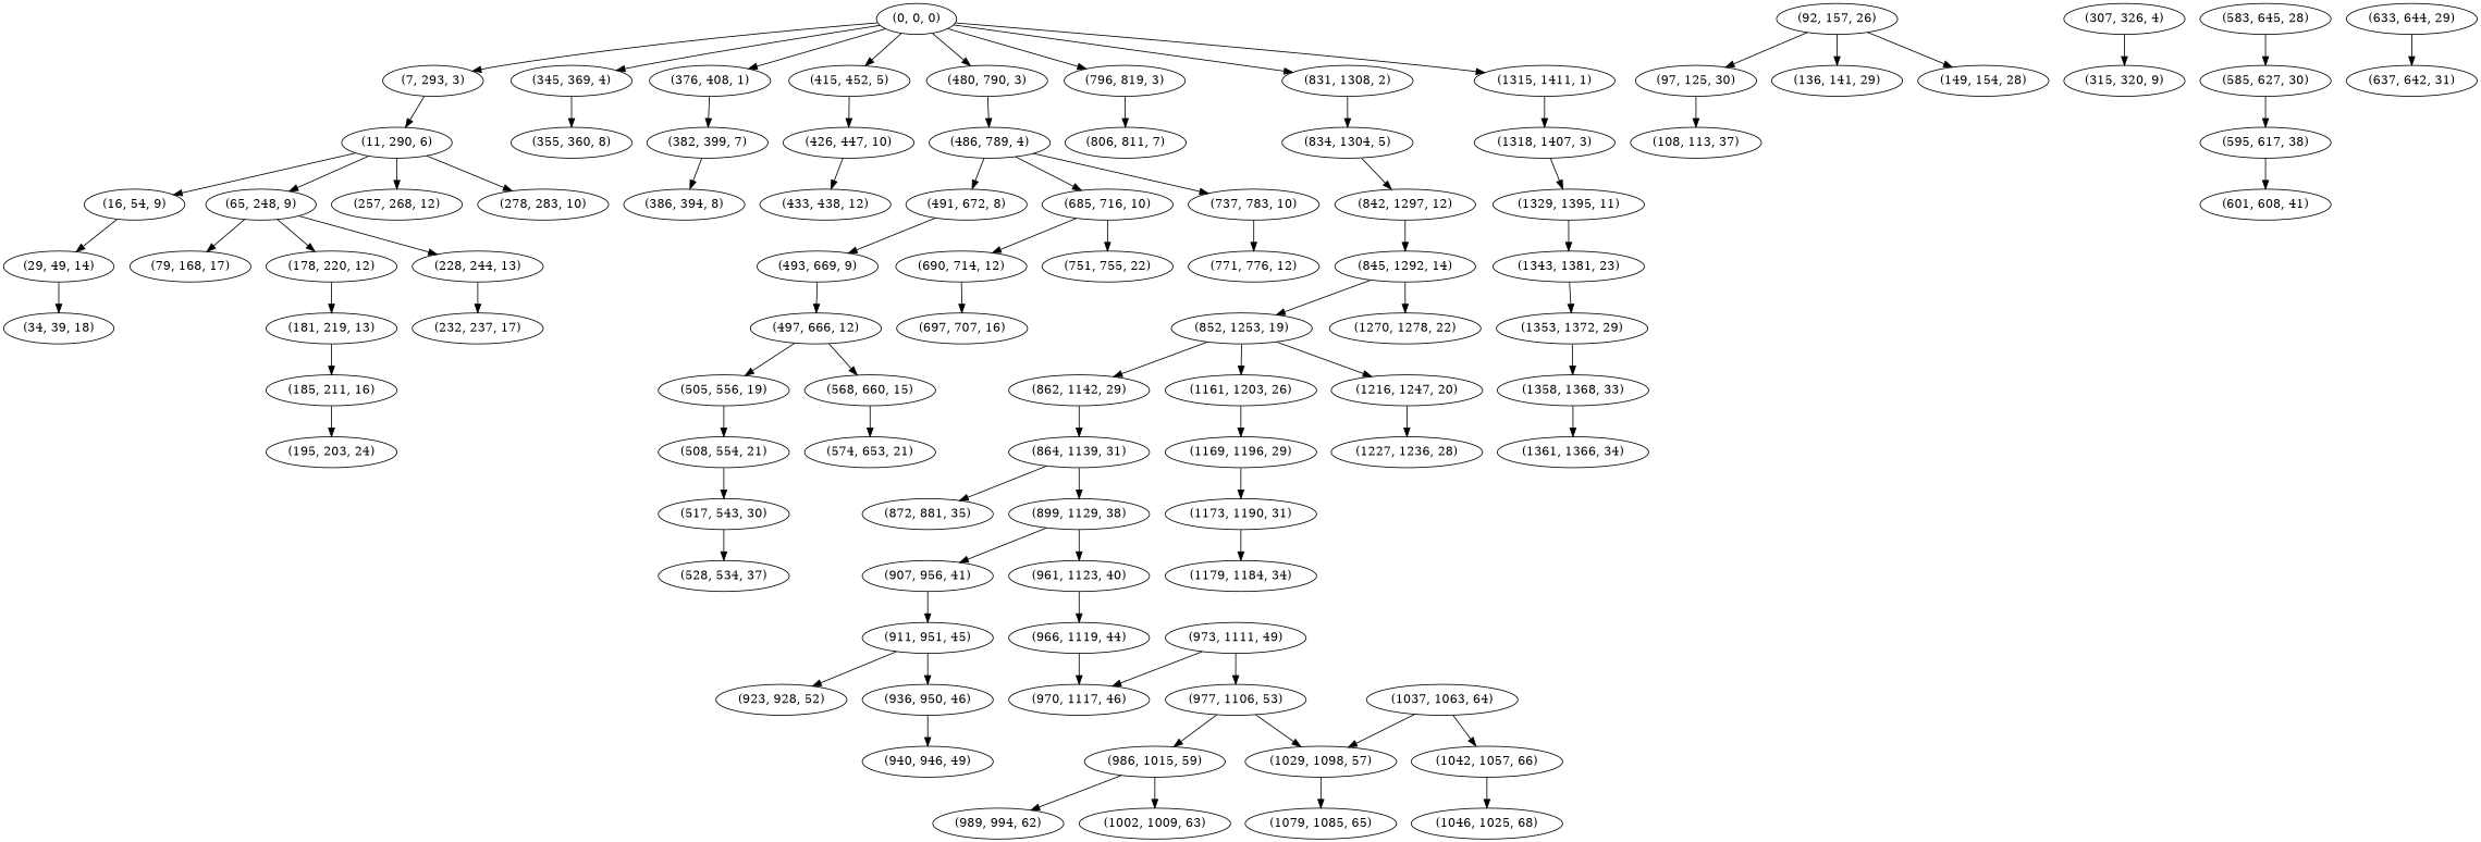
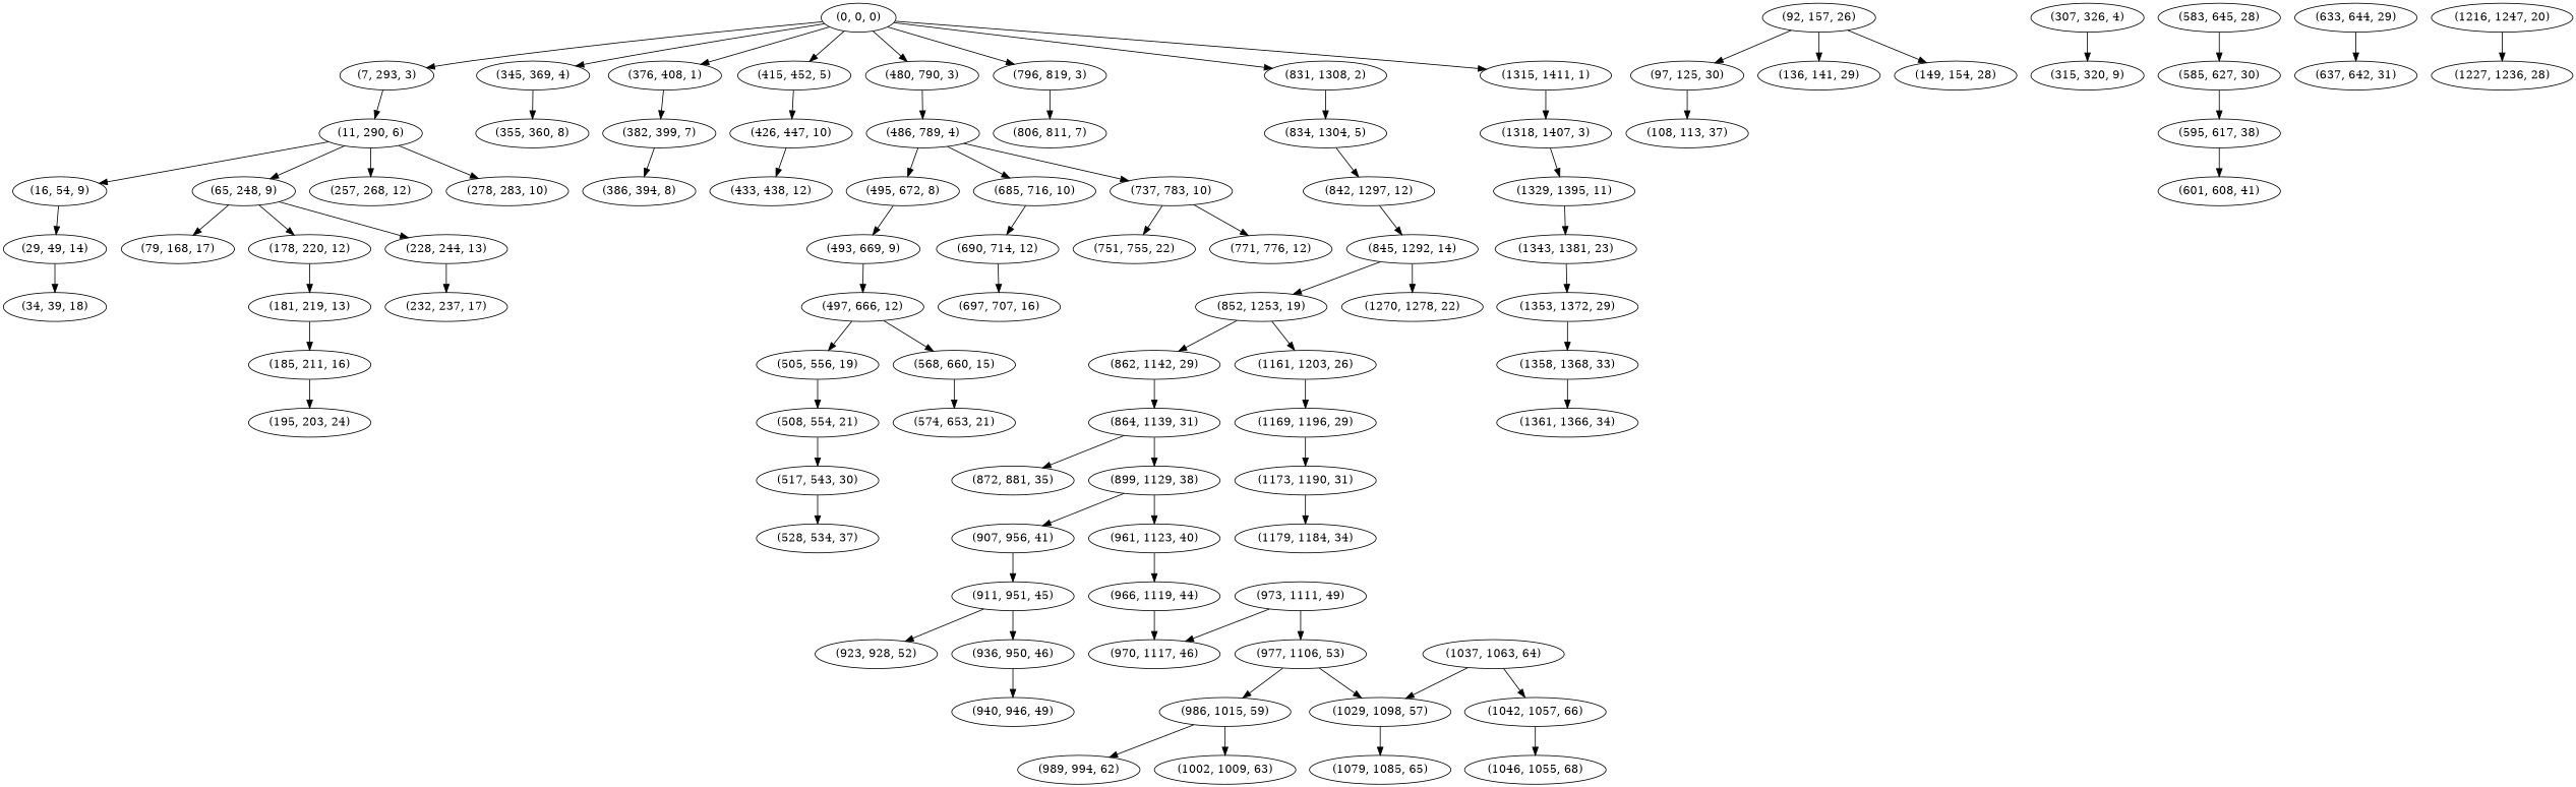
  digraph {
    "(0, 0, 0)"
    "(7, 293, 3)"
    "(345, 369, 4)"
    "(376, 408, 1)"
    "(415, 452, 5)"
    "(480, 790, 3)"
    "(796, 819, 3)"
    "(831, 1308, 2)"
    "(1315, 1411, 1)"
    "(11, 290, 6)"
    "(355, 360, 8)"
    "(382, 399, 7)"
    "(426, 447, 10)"
    "(486, 789, 4)"
    "(806, 811, 7)"
    "(834, 1304, 5)"
    "(1318, 1407, 3)"
    "(16, 54, 9)"
    "(65, 248, 9)"
    "(257, 268, 12)"
    "(278, 283, 10)"
    n22 [label="(29, 49, 14)"]
    "(79, 168, 17)"
    "(178, 220, 12)"
    "(228, 244, 13)"
    "(34, 39, 18)"
    "(181, 219, 13)"
    "(232, 237, 17)"
    "(92, 157, 26)"
    "(97, 125, 30)"
    "(136, 141, 29)"
    "(149, 154, 28)"
    "(108, 113, 37)"
    "(185, 211, 16)"
    "(195, 203, 24)"
    "(307, 326, 4)"
    "(315, 320, 9)"
    "(386, 394, 8)"
    "(433, 438, 12)"
-   "(491, 672, 8)"
+   "(491, 672, 8)" [label="(495, 672, 8)"]
    "(685, 716, 10)"
    "(737, 783, 10)"
    "(493, 669, 9)"
    "(690, 714, 12)"
    "(751, 755, 22)"
    "(771, 776, 12)"
    "(497, 666, 12)"
    "(505, 556, 19)"
    "(568, 660, 15)"
    "(508, 554, 21)"
    "(574, 653, 21)"
    "(517, 543, 30)"
    "(528, 534, 37)"
    "(583, 645, 28)"
    "(585, 627, 30)"
    "(595, 617, 38)"
    "(633, 644, 29)"
    "(637, 642, 31)"
    "(601, 608, 41)"
    "(697, 707, 16)"
    "(842, 1297, 12)"
    "(845, 1292, 14)"
    "(852, 1253, 19)"
    "(1270, 1278, 22)"
    "(862, 1142, 29)"
    "(1161, 1203, 26)"
    "(1216, 1247, 20)"
    "(864, 1139, 31)"
    "(1169, 1196, 29)"
    "(1227, 1236, 28)"
    "(872, 881, 35)"
    "(899, 1129, 38)"
    "(907, 956, 41)"
    "(961, 1123, 40)"
    "(911, 951, 45)"
    "(966, 1119, 44)"
    "(923, 928, 52)"
    "(936, 950, 46)"
    "(940, 946, 49)"
    "(970, 1117, 46)"
    "(973, 1111, 49)"
    "(977, 1106, 53)"
    "(986, 1015, 59)"
    "(1029, 1098, 57)"
    "(989, 994, 62)"
    "(1002, 1009, 63)"
    "(1079, 1085, 65)"
    "(1037, 1063, 64)"
    "(1042, 1057, 66)"
-   "(1046, 1055, 68)" [label="(1046, 1025, 68)"]
+   "(1046, 1055, 68)"
    "(1173, 1190, 31)"
    "(1179, 1184, 34)"
    "(1329, 1395, 11)"
    "(1343, 1381, 23)"
    "(1353, 1372, 29)"
    "(1358, 1368, 33)"
    "(1361, 1366, 34)"
    "(0, 0, 0)" -> "(7, 293, 3)"
    "(0, 0, 0)" -> "(345, 369, 4)"
    "(0, 0, 0)" -> "(376, 408, 1)"
    "(0, 0, 0)" -> "(415, 452, 5)"
    "(0, 0, 0)" -> "(480, 790, 3)"
    "(0, 0, 0)" -> "(796, 819, 3)"
    "(0, 0, 0)" -> "(831, 1308, 2)"
    "(0, 0, 0)" -> "(1315, 1411, 1)"
    "(7, 293, 3)" -> "(11, 290, 6)"
    "(345, 369, 4)" -> "(355, 360, 8)"
    "(376, 408, 1)" -> "(382, 399, 7)"
    "(415, 452, 5)" -> "(426, 447, 10)"
    "(480, 790, 3)" -> "(486, 789, 4)"
    "(796, 819, 3)" -> "(806, 811, 7)"
    "(831, 1308, 2)" -> "(834, 1304, 5)"
    "(1315, 1411, 1)" -> "(1318, 1407, 3)"
    "(11, 290, 6)" -> "(16, 54, 9)"
    "(11, 290, 6)" -> "(65, 248, 9)"
    "(11, 290, 6)" -> "(257, 268, 12)"
    "(11, 290, 6)" -> "(278, 283, 10)"
    "(382, 399, 7)" -> "(386, 394, 8)"
    "(426, 447, 10)" -> "(433, 438, 12)"
    "(486, 789, 4)" -> "(491, 672, 8)"
    "(486, 789, 4)" -> "(685, 716, 10)"
    "(486, 789, 4)" -> "(737, 783, 10)"
    "(834, 1304, 5)" -> "(842, 1297, 12)"
    "(1318, 1407, 3)" -> "(1329, 1395, 11)"
    "(16, 54, 9)" -> n22
    "(65, 248, 9)" -> "(79, 168, 17)"
    "(65, 248, 9)" -> "(178, 220, 12)"
    "(65, 248, 9)" -> "(228, 244, 13)"
    n22 -> "(34, 39, 18)"
    "(178, 220, 12)" -> "(181, 219, 13)"
    "(228, 244, 13)" -> "(232, 237, 17)"
    "(181, 219, 13)" -> "(185, 211, 16)"
    "(92, 157, 26)" -> "(97, 125, 30)"
    "(92, 157, 26)" -> "(136, 141, 29)"
    "(92, 157, 26)" -> "(149, 154, 28)"
    "(97, 125, 30)" -> "(108, 113, 37)"
    "(185, 211, 16)" -> "(195, 203, 24)"
    "(307, 326, 4)" -> "(315, 320, 9)"
    "(491, 672, 8)" -> "(493, 669, 9)"
    "(685, 716, 10)" -> "(690, 714, 12)"
-   "(685, 716, 10)" -> "(751, 755, 22)"
+   "(737, 783, 10)" -> "(751, 755, 22)"
    "(737, 783, 10)" -> "(771, 776, 12)"
    "(493, 669, 9)" -> "(497, 666, 12)"
    "(690, 714, 12)" -> "(697, 707, 16)"
    "(497, 666, 12)" -> "(505, 556, 19)"
    "(497, 666, 12)" -> "(568, 660, 15)"
    "(505, 556, 19)" -> "(508, 554, 21)"
    "(568, 660, 15)" -> "(574, 653, 21)"
    "(508, 554, 21)" -> "(517, 543, 30)"
    "(517, 543, 30)" -> "(528, 534, 37)"
    "(583, 645, 28)" -> "(585, 627, 30)"
    "(585, 627, 30)" -> "(595, 617, 38)"
    "(595, 617, 38)" -> "(601, 608, 41)"
    "(633, 644, 29)" -> "(637, 642, 31)"
    "(842, 1297, 12)" -> "(845, 1292, 14)"
    "(845, 1292, 14)" -> "(852, 1253, 19)"
    "(845, 1292, 14)" -> "(1270, 1278, 22)"
    "(852, 1253, 19)" -> "(862, 1142, 29)"
    "(852, 1253, 19)" -> "(1161, 1203, 26)"
-   "(852, 1253, 19)" -> "(1216, 1247, 20)"
    "(862, 1142, 29)" -> "(864, 1139, 31)"
    "(1161, 1203, 26)" -> "(1169, 1196, 29)"
    "(1216, 1247, 20)" -> "(1227, 1236, 28)"
    "(864, 1139, 31)" -> "(872, 881, 35)"
    "(864, 1139, 31)" -> "(899, 1129, 38)"
    "(1169, 1196, 29)" -> "(1173, 1190, 31)"
    "(899, 1129, 38)" -> "(907, 956, 41)"
    "(899, 1129, 38)" -> "(961, 1123, 40)"
    "(907, 956, 41)" -> "(911, 951, 45)"
    "(961, 1123, 40)" -> "(966, 1119, 44)"
    "(911, 951, 45)" -> "(923, 928, 52)"
    "(911, 951, 45)" -> "(936, 950, 46)"
    "(966, 1119, 44)" -> "(970, 1117, 46)"
    "(936, 950, 46)" -> "(940, 946, 49)"
    "(973, 1111, 49)" -> "(970, 1117, 46)"
    "(973, 1111, 49)" -> "(977, 1106, 53)"
    "(977, 1106, 53)" -> "(986, 1015, 59)"
    "(977, 1106, 53)" -> "(1029, 1098, 57)"
    "(986, 1015, 59)" -> "(989, 994, 62)"
    "(986, 1015, 59)" -> "(1002, 1009, 63)"
    "(1029, 1098, 57)" -> "(1079, 1085, 65)"
    "(1037, 1063, 64)" -> "(1029, 1098, 57)"
    "(1037, 1063, 64)" -> "(1042, 1057, 66)"
    "(1042, 1057, 66)" -> "(1046, 1055, 68)"
    "(1173, 1190, 31)" -> "(1179, 1184, 34)"
    "(1329, 1395, 11)" -> "(1343, 1381, 23)"
    "(1343, 1381, 23)" -> "(1353, 1372, 29)"
    "(1353, 1372, 29)" -> "(1358, 1368, 33)"
    "(1358, 1368, 33)" -> "(1361, 1366, 34)"
  }
